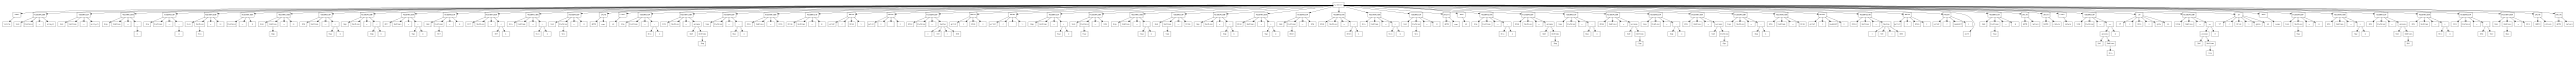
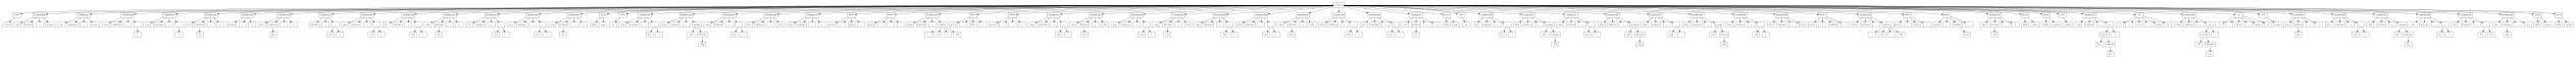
  digraph {
    fontname="Source Code Pro"
    node [fontname="Source Code Pro" shape=record]
    edge [fontname="Source Code Pro"]
    n1 [label=LABEL]
    n2 [label=inicio]
    p_inicio
    n4 [label=ASIGNACION]
    n5 [label=ASIGNACION]
    n6 [label=ASIGNACION]
    n7 [label=ASIGNACION]
    n8 [label=ASIGNACION]
    n9 [label=ASIGNACION]
    n10 [label=ASIGNACION]
    n11 [label=ASIGNACION]
    n12 [label=ASIGNACION]
    n13 [label=ASIGNACION]
    n14 [label=ASIGNACION]
    n15 [label=ASIGNACION]
    n16 [label=ASIGNACION]
    n17 [label=ASIGNACION]
    n18 [label=SALTO]
    n19 [label=LABEL]
    n20 [label=ASIGNACION]
    n21 [label=ASIGNACION]
    n22 [label=ASIGNACION]
    n23 [label=ASIGNACION]
    n24 [label=ASIGNACION]
    n25 [label=PRINT]
    n26 [label=PRINT]
    n27 [label=ASIGNACION]
    n28 [label=PRINT]
    n29 [label=PRINT]
    n30 [label=ASIGNACION]
    n31 [label=ASIGNACION]
    n32 [label=ASIGNACION]
    n33 [label=ASIGNACION]
    n34 [label=ASIGNACION]
    n35 [label=ASIGNACION]
    n36 [label=ASIGNACION]
    n37 [label=ASIGNACION]
    n38 [label=ASIGNACION]
    n39 [label=ASIGNACION]
    n40 [label=SALTO]
    n41 [label=LABEL]
    n42 [label=ASIGNACION]
    n43 [label=ASIGNACION]
    n44 [label=ASIGNACION]
    n45 [label=ASIGNACION]
    n46 [label=ASIGNACION]
    n47 [label=ASIGNACION]
    n48 [label=ASIGNACION]
    n49 [label=ASIGNACION]
    n50 [label=PRINT]
    n51 [label=ASIGNACION]
    n52 [label=PRINT]
    n53 [label=PRINT]
    n54 [label=ASIGNACION]
    n55 [label=SALTO]
    n56 [label=SALTO]
    n57 [label=LABEL]
    n58 [label=ASIGNACION]
    n59 [label=IF]
    n60 [label=ASIGNACION]
    n61 [label=IF]
    n62 [label=exit]
    n63 [label=LABEL]
    n64 [label=ASIGNACION]
    n65 [label=ASIGNACION]
    n66 [label=ASIGNACION]
    n67 [label=ASIGNACION]
    n68 [label=ASIGNACION]
    n69 [label=ASIGNACION]
    n70 [label=SALTO]
    n71 [label=SALTO]
    n72 [label="$s0"]
    n73 [label=Indices]
    n74 [label="="]
    n75 [label="array()"]
    n76 [label="$s1"]
    n77 [label=Indices]
    n78 [label="="]
    n79 [label="array()"]
    n80 [label="$sp"]
    n81 [label=Indices]
    n82 [label="="]
    n83 [label="-"]
    n84 [label="$ra"]
    n85 [label=Indices]
    n86 [label="="]
    n87 [label="-"]
    n88 [label="$s1"]
    n89 [label=Indices]
    n90 [label="="]
    n91 [label=0]
    n92 [label=Indices]
    n93 [label="="]
    n94 [label=5]
    n95 [label="$s0"]
    n96 [label=Indices]
    n97 [label="="]
    n98 [label=0]
-   n99 [label="$t5"]
    n100 [label=Indices]
    n101 [label="="]
    n102 [label="+"]
    n103 [label="$sp"]
    n104 [label=Indices]
    n105 [label="="]
    n106 [label="+"]
    n107 [label="$t7"]
    n108 [label=Indices]
    n109 [label="="]
    n110 [label="+"]
    n111 [label="$s0"]
    n112 [label=Indices]
    n113 [label="="]
    n114 [label=5]
    n115 [label="$t7"]
    n116 [label=Indices]
    n117 [label="="]
    n118 [label="+"]
    n119 [label="$ra"]
    n120 [label=Indices]
    n121 [label="="]
    n122 [label="+"]
    n123 [label="$s1"]
    n124 [label=Indices]
    n125 [label="="]
    n126 [label=2]
    n127 [label=GOTO]
    n128 [label=suma]
    n129 [label=L1]
    n130 [label="$ra"]
    n131 [label=Indices]
    n132 [label="="]
    n133 [label="-"]
    n134 [label="$t9"]
    n135 [label=Indices]
    n136 [label="="]
    n137 [label=acceso]
    n138 [label="$sp"]
    n139 [label=Indices]
    n140 [label="="]
    n141 [label="-"]
    n142 [label="$t6"]
    n143 [label=Indices]
    n144 [label="="]
    n145 [label="$t9"]
    n146 [label="$t10"]
    n147 [label=Indices]
    n148 [label="="]
    n149 [label=5]
    n150 [label=print]
    n151 [label="("]
    n152 [label="$t10"]
    n153 [label=")"]
    n154 [label=print]
    n155 [label="("]
    n156 [label="\n"]
    n157 [label=")"]
    n158 [label="$t12"]
    n159 [label=Indices]
    n160 [label="="]
    n161 [label=Casteo]
    n162 [label=print]
    n163 [label="("]
    n164 [label="$t12"]
    n165 [label=")"]
    n166 [label=print]
    n167 [label="("]
    n168 [label="\n"]
    n169 [label=")"]
    n170 [label="$sp"]
    n171 [label=Indices]
    n172 [label="="]
    n173 [label="+"]
    n174 [label="$s0"]
    n175 [label=Indices]
    n176 [label="="]
    n177 [label="$t6"]
    n178 [label="$sp"]
    n179 [label=Indices]
    n180 [label="="]
    n181 [label="+"]
    n182 [label="$s0"]
    n183 [label=Indices]
    n184 [label="="]
    n185 [label="$t10"]
    n186 [label="$sp"]
    n187 [label=Indices]
    n188 [label="="]
    n189 [label="+"]
    n190 [label="$t13"]
    n191 [label=Indices]
    n192 [label="="]
    n193 [label="+"]
    n194 [label="$s0"]
    n195 [label=Indices]
    n196 [label="="]
    n197 [label="$t6"]
    n198 [label="$t13"]
    n199 [label=Indices]
    n200 [label="="]
    n201 [label="+"]
    n202 [label="$ra"]
    n203 [label=Indices]
    n204 [label="="]
    n205 [label="+"]
    n206 [label="$s1"]
    n207 [label=Indices]
    n208 [label="="]
    n209 [label=3]
    n210 [label=GOTO]
    n211 [label=suma]
    n212 [label=L2]
    n213 [label="$ra"]
    n214 [label=Indices]
    n215 [label="="]
    n216 [label="-"]
    n217 [label="$t15"]
    n218 [label=Indices]
    n219 [label="="]
    n220 [label=acceso]
    n221 [label="$sp"]
    n222 [label=Indices]
    n223 [label="="]
    n224 [label="-"]
    n225 [label="$t10"]
    n226 [label=Indices]
    n227 [label="="]
    n228 [label=acceso]
    n229 [label="$sp"]
    n230 [label=Indices]
    n231 [label="="]
    n232 [label="-"]
    n233 [label="$t6"]
    n234 [label=Indices]
    n235 [label="="]
    n236 [label=acceso]
    n237 [label="$sp"]
    n238 [label=Indices]
    n239 [label="="]
    n240 [label="-"]
    n241 [label="$t6"]
    n242 [label=Indices]
    n243 [label="="]
    n244 [label="$t15"]
    n245 [label=print]
    n246 [label="("]
    node307
    n248 [label=")"]
    n249 [label="$t16"]
    n250 [label=Indices]
    n251 [label="="]
    n252 [label=Casteo]
    n253 [label=print]
    n254 [label="("]
    n255 [label="$t16"]
    n256 [label=")"]
    n257 [label=print]
    n258 [label="("]
    node327
    n260 [label=")"]
    n261 [label="$s0"]
    n262 [label=Indices]
    n263 [label="="]
    n264 [label=0]
    n265 [label=GOTO]
    n266 [label=return]
    n267 [label=GOTO]
    n268 [label=return]
    n269 [label=return]
    n270 [label="$t8"]
    n271 [label=Indices]
    n272 [label="="]
    n273 [label="=="]
    n274 [label=if]
    n275 [label="("]
    n276 [label="$t8"]
    n277 [label=")"]
    n278 [label=goto]
    n279 [label=L1]
    n280 [label="$t14"]
    n281 [label=Indices]
    n282 [label="="]
    n283 [label="=="]
    n284 [label=if]
    n285 [label="("]
    n286 [label="$t14"]
    n287 [label=")"]
    n288 [label=goto]
    n289 [label=L2]
    n290 [label=suma]
    n291 [label="$s0"]
    n292 [label=Indices]
    n293 [label="="]
    n294 [label=0]
    n295 [label="$t1"]
    n296 [label=Indices]
    n297 [label="="]
    n298 [label="+"]
    n299 [label="$t2"]
    n300 [label=Indices]
    n301 [label="="]
    n302 [label=acceso]
    n303 [label="$t1"]
    n304 [label=Indices]
    n305 [label="="]
    n306 [label="+"]
    n307 [label="$t3"]
    n308 [label=Indices]
    n309 [label="="]
    n310 [label="+"]
    n311 [label="$s0"]
    n312 [label=Indices]
    n313 [label="="]
    n314 [label="$t3"]
    n315 [label=GOTO]
    n316 [label=return]
    n317 [label=GOTO]
    n318 [label=return]
    n319 [label=1]
    n320 [label=1]
    n321 [label="$ra"]
    n322 [label="$sp"]
    n323 [label="$sp"]
    n324 [label=1]
    n325 [label="$sp"]
    n326 [label=1]
    n327 [label="$sp"]
    n328 [label=1]
    n329 [label="$t7"]
    n330 [label="$t7"]
    n331 [label=1]
    n332 [label="$ra"]
    n333 [label=1]
    n334 [label="$ra"]
    n335 [label="$ra"]
    n336 [label=1]
    n337 [label="$s0"]
    n338 [label=Indices]
    n339 [label="$sp"]
    n340 [label="$sp"]
    n341 [label=1]
    n342 [label="("]
    n343 [label=int]
    n344 [label="("]
    n345 [label="$t6"]
    n346 [label="$sp"]
    n347 [label=1]
    n348 [label="$sp"]
    n349 [label="$sp"]
    n350 [label=1]
    n351 [label="$sp"]
    n352 [label="$sp"]
    n353 [label=1]
    n354 [label="$sp"]
    n355 [label=1]
    n356 [label="$t13"]
    n357 [label="$t13"]
    n358 [label=1]
    n359 [label="$ra"]
    n360 [label=1]
    n361 [label="$ra"]
    n362 [label="$ra"]
    n363 [label=1]
    n364 [label="$s0"]
    n365 [label=Indices]
    n366 [label="$sp"]
    n367 [label="$sp"]
    n368 [label=1]
    n369 [label="$s0"]
    n370 [label=Indices]
    n371 [label="$sp"]
    n372 [label="$sp"]
    n373 [label=1]
    n374 [label="$s0"]
    n375 [label=Indices]
    n376 [label="$sp"]
    n377 [label="$sp"]
    n378 [label=1]
    n379 [label="("]
    n380 [label=int]
    n381 [label="("]
    n382 [label="$t6"]
    n383 [label="$sp"]
    n384 [label=acceso]
    n385 [label=2]
    n386 [label="$s1"]
    n387 [label=Indices]
    n388 [label="$ra"]
    n389 [label=acceso]
    n390 [label=3]
    n391 [label="$s1"]
    n392 [label=Indices]
    n393 [label="$ra"]
    n394 [label="$sp"]
    n395 [label="$sp"]
    n396 [label=1]
    n397 [label="$s0"]
    n398 [label=Indices]
    n399 [label="$t1"]
    n400 [label="$t1"]
    n401 [label=1]
    n402 [label="$t2"]
    n403 [label="$t2"]
    n404 [label="$sp"]
    n1 -> n2
    p_inicio -> n1
    p_inicio -> n4
    p_inicio -> n5
    p_inicio -> n6
    p_inicio -> n7
    p_inicio -> n8
    p_inicio -> n9
    p_inicio -> n10
    p_inicio -> n11
    p_inicio -> n12
    p_inicio -> n13
    p_inicio -> n14
    p_inicio -> n15
    p_inicio -> n16
    p_inicio -> n17
    p_inicio -> n18
    p_inicio -> n19
    p_inicio -> n20
    p_inicio -> n21
    p_inicio -> n22
    p_inicio -> n23
    p_inicio -> n24
    p_inicio -> n25
    p_inicio -> n26
    p_inicio -> n27
    p_inicio -> n28
    p_inicio -> n29
    p_inicio -> n30
    p_inicio -> n31
    p_inicio -> n32
    p_inicio -> n33
    p_inicio -> n34
    p_inicio -> n35
    p_inicio -> n36
    p_inicio -> n37
    p_inicio -> n38
    p_inicio -> n39
    p_inicio -> n40
    p_inicio -> n41
    p_inicio -> n42
    p_inicio -> n43
    p_inicio -> n44
    p_inicio -> n45
    p_inicio -> n46
    p_inicio -> n47
    p_inicio -> n48
    p_inicio -> n49
    p_inicio -> n50
    p_inicio -> n51
    p_inicio -> n52
    p_inicio -> n53
    p_inicio -> n54
    p_inicio -> n55
    p_inicio -> n56
    p_inicio -> n57
    p_inicio -> n58
    p_inicio -> n59
    p_inicio -> n60
    p_inicio -> n61
-   p_inicio -> n62
+   node327 -> n62
    p_inicio -> n63
    p_inicio -> n64
    p_inicio -> n65
    p_inicio -> n66
    p_inicio -> n67
    p_inicio -> n68
    p_inicio -> n69
    p_inicio -> n70
    p_inicio -> n71
    n4 -> n72
    n4 -> n73
    n4 -> n74
    n4 -> n75
    n5 -> n76
    n5 -> n77
    n5 -> n78
    n5 -> n79
    n6 -> n80
    n6 -> n81
    n6 -> n82
    n6 -> n83
    n7 -> n84
    n7 -> n85
    n7 -> n86
    n7 -> n87
    n8 -> n88
    n8 -> n89
    n8 -> n90
    n8 -> n91
    n9 -> n92
    n9 -> n93
    n9 -> n94
    n10 -> n95
    n10 -> n96
    n10 -> n97
    n10 -> n98
-   n11 -> n99
    n11 -> n100
    n11 -> n101
    n11 -> n102
    n12 -> n103
    n12 -> n104
    n12 -> n105
    n12 -> n106
    n13 -> n107
    n13 -> n108
    n13 -> n109
    n13 -> n110
    n14 -> n111
    n14 -> n112
    n14 -> n113
    n14 -> n114
    n15 -> n115
    n15 -> n116
    n15 -> n117
    n15 -> n118
    n16 -> n119
    n16 -> n120
    n16 -> n121
    n16 -> n122
    n17 -> n123
    n17 -> n124
    n17 -> n125
    n17 -> n126
    n18 -> n127
    n18 -> n128
    n19 -> n129
    n20 -> n130
    n20 -> n131
    n20 -> n132
    n20 -> n133
    n21 -> n134
    n21 -> n135
    n21 -> n136
    n21 -> n137
    n22 -> n138
    n22 -> n139
    n22 -> n140
    n22 -> n141
    n23 -> n142
    n23 -> n143
    n23 -> n144
    n23 -> n145
    n24 -> n146
    n24 -> n147
    n24 -> n148
    n24 -> n149
    n25 -> n150
    n25 -> n151
    n25 -> n152
    n25 -> n153
    n26 -> n154
    n26 -> n155
    n26 -> n156
    n26 -> n157
    n27 -> n158
    n27 -> n159
    n27 -> n160
    n27 -> n161
    n28 -> n162
    n28 -> n163
    n28 -> n164
    n28 -> n165
    n29 -> n166
    n29 -> n167
    n29 -> n168
    n29 -> n169
    n30 -> n170
    n30 -> n171
    n30 -> n172
    n30 -> n173
    n31 -> n174
    n31 -> n175
    n31 -> n176
    n31 -> n177
    n32 -> n178
    n32 -> n179
    n32 -> n180
    n32 -> n181
    n33 -> n182
    n33 -> n183
    n33 -> n184
    n33 -> n185
    n34 -> n186
    n34 -> n187
    n34 -> n188
    n34 -> n189
    n35 -> n190
    n35 -> n191
    n35 -> n192
    n35 -> n193
    n36 -> n194
    n36 -> n195
    n36 -> n196
    n36 -> n197
    n37 -> n198
    n37 -> n199
    n37 -> n200
    n37 -> n201
    n38 -> n202
    n38 -> n203
    n38 -> n204
    n38 -> n205
    n39 -> n206
    n39 -> n207
    n39 -> n208
    n39 -> n209
    n40 -> n210
    n40 -> n211
    n41 -> n212
    n42 -> n213
    n42 -> n214
    n42 -> n215
    n42 -> n216
    n43 -> n217
    n43 -> n218
    n43 -> n219
    n43 -> n220
    n44 -> n221
    n44 -> n222
    n44 -> n223
    n44 -> n224
    n45 -> n225
    n45 -> n226
    n45 -> n227
    n45 -> n228
    n46 -> n229
    n46 -> n230
    n46 -> n231
    n46 -> n232
    n47 -> n233
    n47 -> n234
    n47 -> n235
    n47 -> n236
    n48 -> n237
    n48 -> n238
    n48 -> n239
    n48 -> n240
    n49 -> n241
    n49 -> n242
    n49 -> n243
    n49 -> n244
    n50 -> n245
    n50 -> n246
    n50 -> node307
    n50 -> n248
    n51 -> n249
    n51 -> n250
    n51 -> n251
    n51 -> n252
    n52 -> n253
    n52 -> n254
    n52 -> n255
    n52 -> n256
    n53 -> n257
    n53 -> n258
    n53 -> node327
    n53 -> n260
    n54 -> n261
    n54 -> n262
    n54 -> n263
    n54 -> n264
    n55 -> n265
    n55 -> n266
    n56 -> n267
    n56 -> n268
    n57 -> n269
    n58 -> n270
    n58 -> n271
    n58 -> n272
    n58 -> n273
    n59 -> n274
    n59 -> n275
    n59 -> n276
    n59 -> n277
    n59 -> n278
    n59 -> n279
    n60 -> n280
    n60 -> n281
    n60 -> n282
    n60 -> n283
    n61 -> n284
    n61 -> n285
    n61 -> n286
    n61 -> n287
    n61 -> n288
    n61 -> n289
    n63 -> n290
    n64 -> n291
    n64 -> n292
    n64 -> n293
    n64 -> n294
    n65 -> n295
    n65 -> n296
    n65 -> n297
    n65 -> n298
    n66 -> n299
    n66 -> n300
    n66 -> n301
    n66 -> n302
    n67 -> n303
    n67 -> n304
    n67 -> n305
    n67 -> n306
    n68 -> n307
    n68 -> n308
    n68 -> n309
    n68 -> n310
    n69 -> n311
    n69 -> n312
    n69 -> n313
    n69 -> n314
    n70 -> n315
    n70 -> n316
    n71 -> n317
    n71 -> n318
    n83 -> n319
    n87 -> n320
    n89 -> n321
    n96 -> n322
    n102 -> n323
    n102 -> n324
    n106 -> n325
    n106 -> n326
    n110 -> n327
    n110 -> n328
    n112 -> n329
    n118 -> n330
    n118 -> n331
    n122 -> n332
    n122 -> n333
    n124 -> n334
    n133 -> n335
    n133 -> n336
    n137 -> n337
    n137 -> n338
    n141 -> n340
    n141 -> n341
    n161 -> n342
    n161 -> n343
    n161 -> n344
    n161 -> n345
    n173 -> n346
    n173 -> n347
    n175 -> n348
    n181 -> n349
    n181 -> n350
    n183 -> n351
    n189 -> n352
    n189 -> n353
    n193 -> n354
    n193 -> n355
    n195 -> n356
    n201 -> n357
    n201 -> n358
    n205 -> n359
    n205 -> n360
    n207 -> n361
    n216 -> n362
    n216 -> n363
    n220 -> n364
    n220 -> n365
    n224 -> n367
    n224 -> n368
    n228 -> n369
    n228 -> n370
    n232 -> n372
    n232 -> n373
    n236 -> n374
    n236 -> n375
    n240 -> n377
    n240 -> n378
    n252 -> n379
    n252 -> n380
    n252 -> n381
    n252 -> n382
    n262 -> n383
    n273 -> n384
    n273 -> n385
    n283 -> n389
    n283 -> n390
    n292 -> n394
    n298 -> n395
    n298 -> n396
    n302 -> n397
    n302 -> n398
    n306 -> n400
    n306 -> n401
    n310 -> n402
    n310 -> n403
    n312 -> n404
    n338 -> n339
    n365 -> n366
    n370 -> n371
    n375 -> n376
    n384 -> n386
    n384 -> n387
    n387 -> n388
    n389 -> n391
    n389 -> n392
    n392 -> n393
    n398 -> n399
  }
